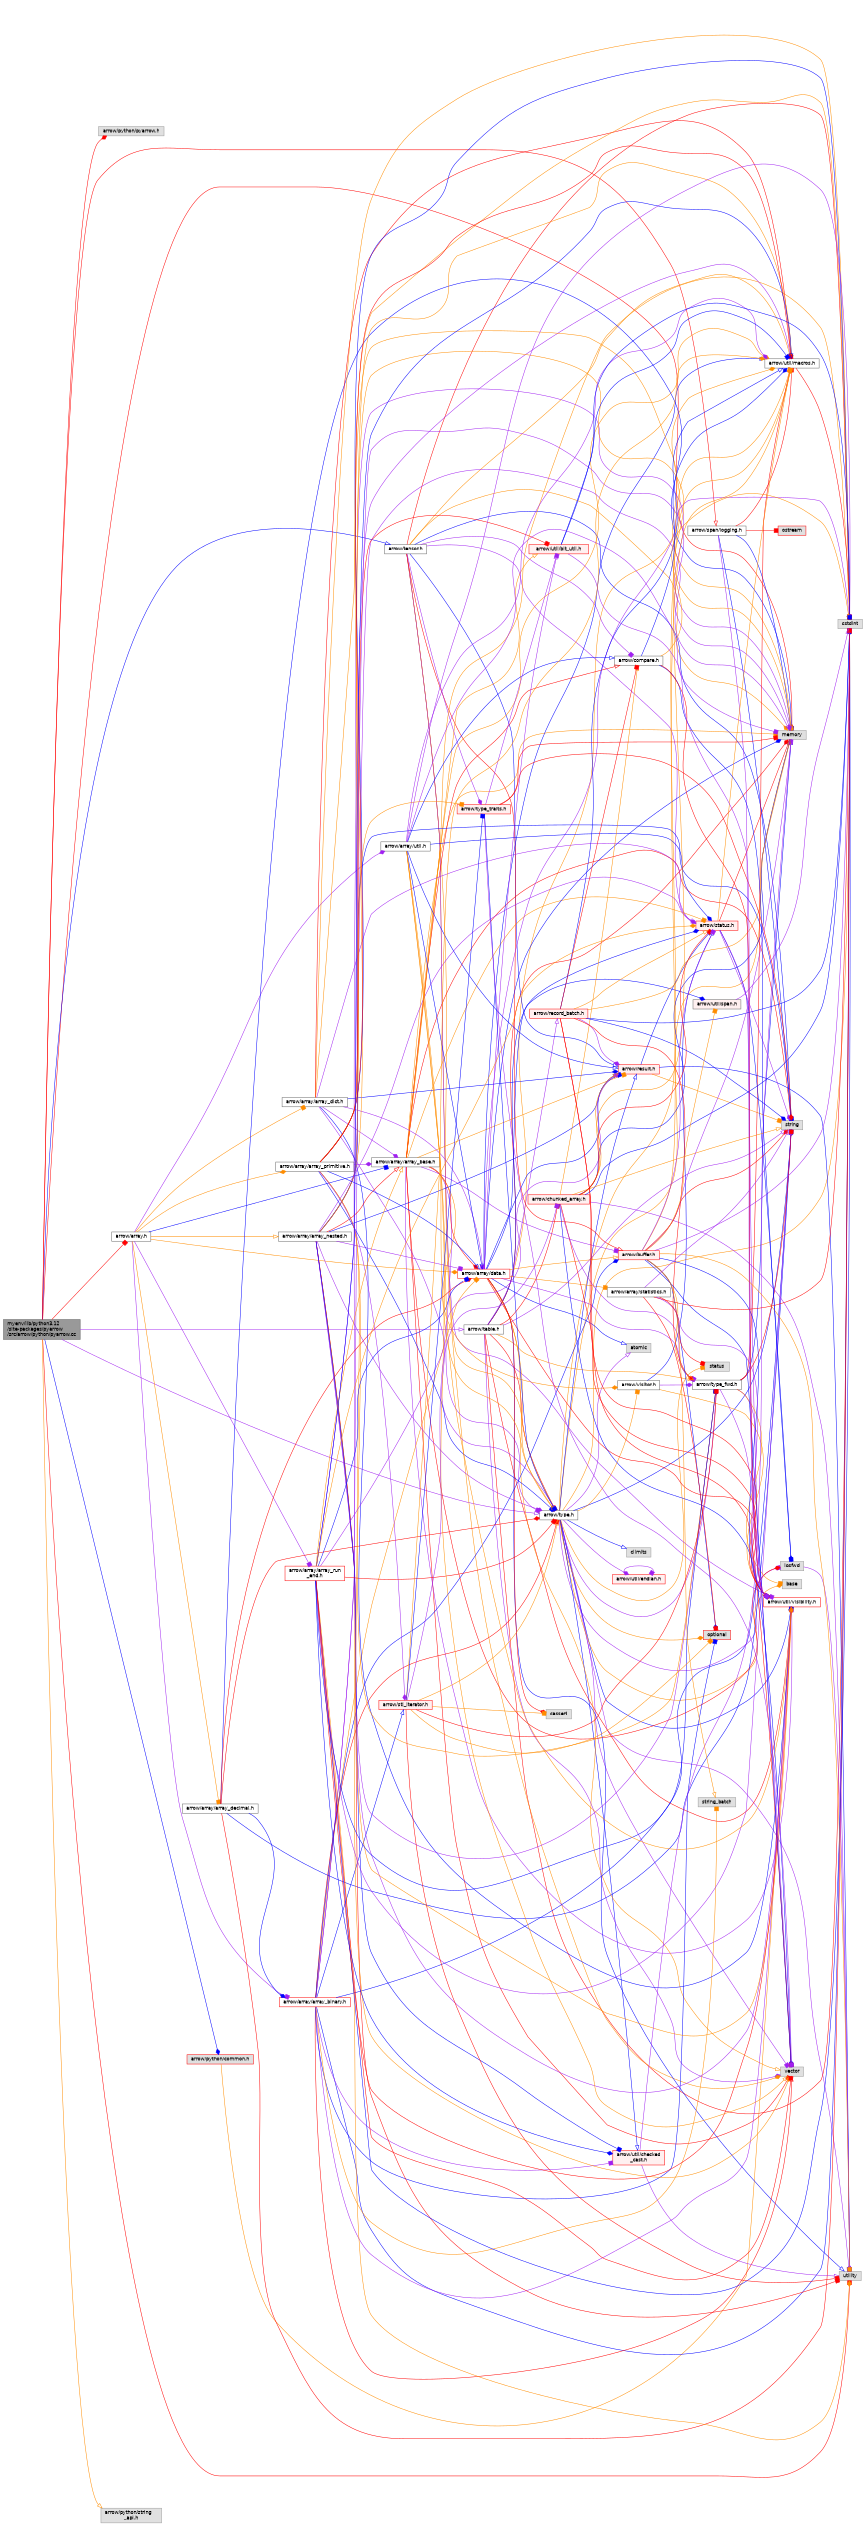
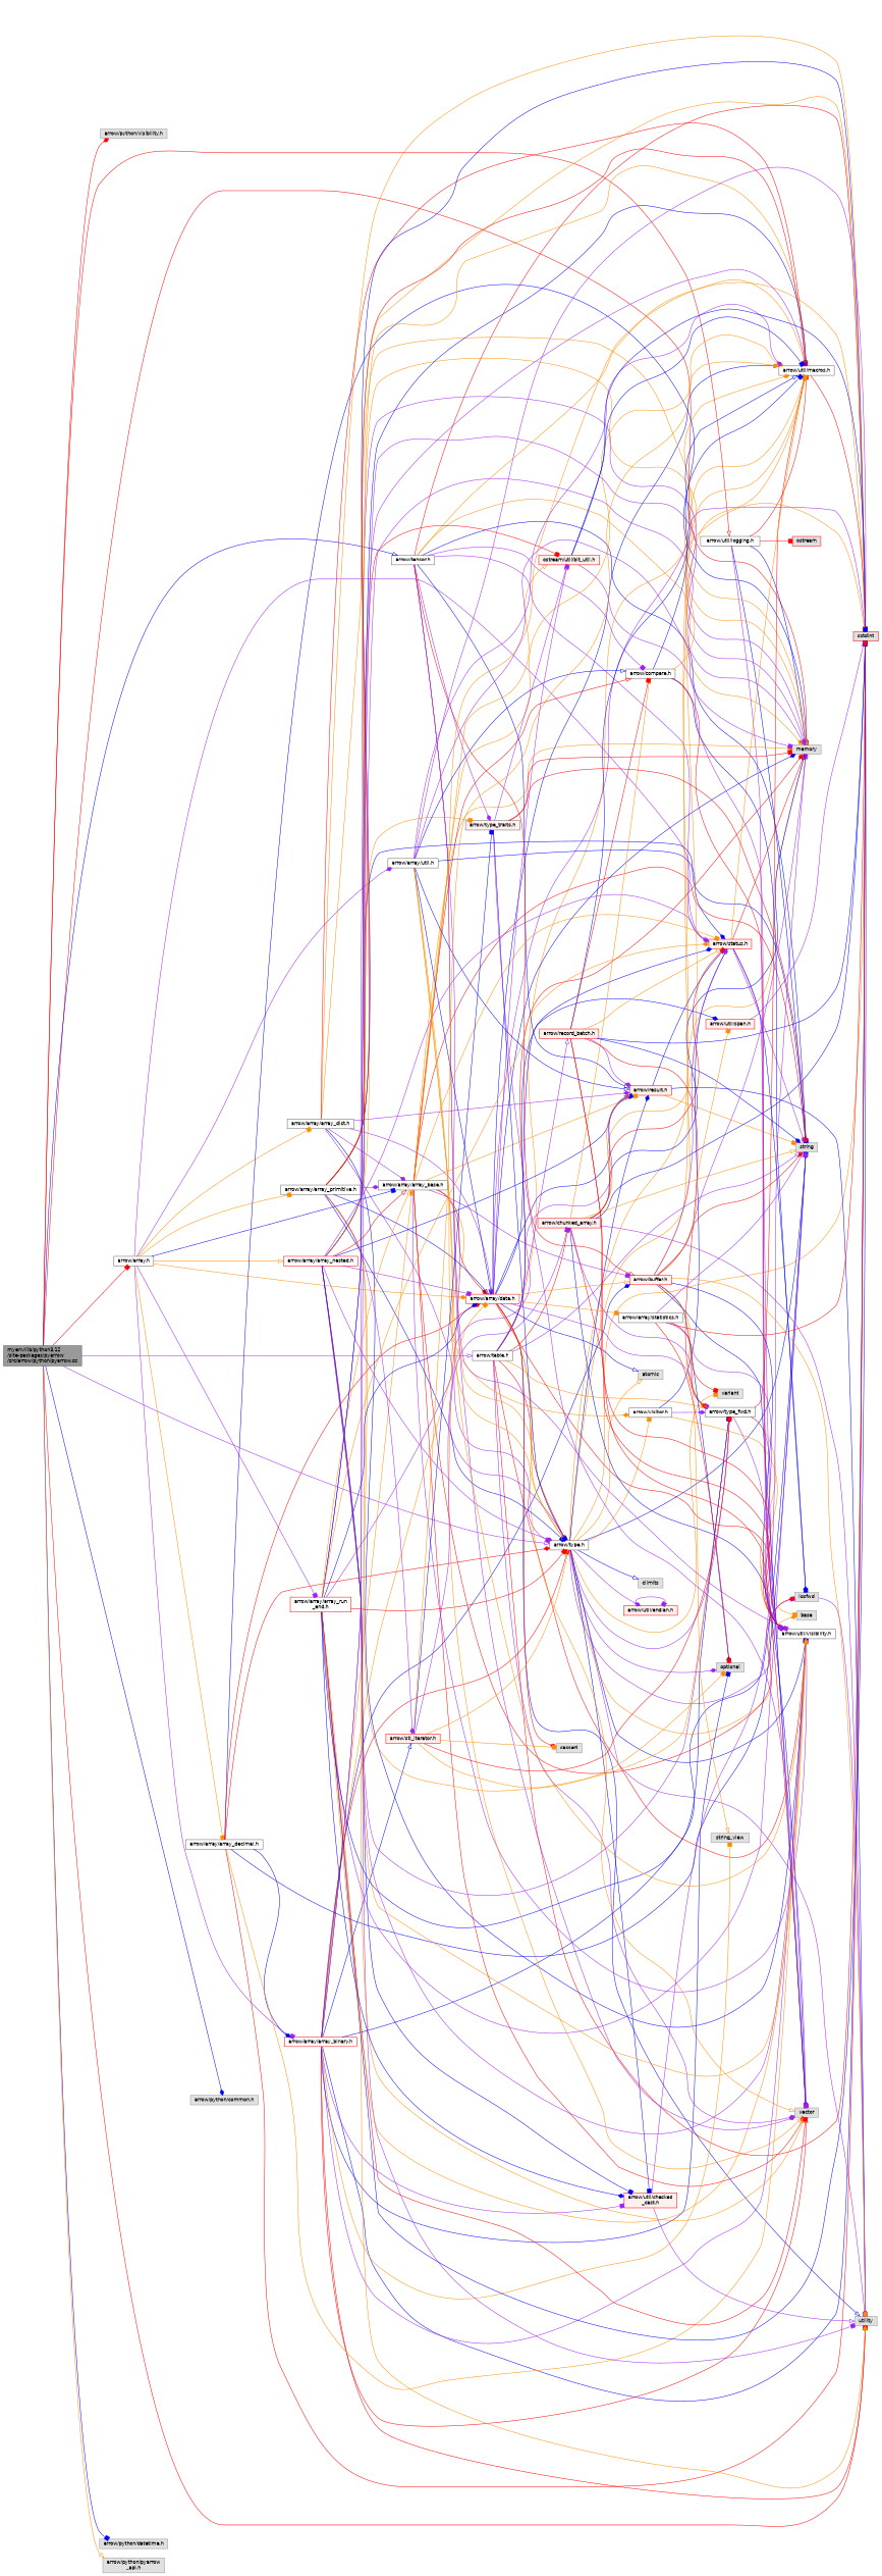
  digraph {
    rankdir=LR
    node [color=grey60 fillcolor=white fontname=Helvetica fontsize=10 shape=box style=filled]
    edge [arrowhead=box color=purple fontname=Helvetica fontsize=10 labelfontname=Helvetica labelfontsize=10 style=solid]
    n1 [color=gray40 fillcolor=grey60 fontcolor=black height=0.2 label="myenv/lib/python3.12\l/site-packages/pyarrow\l/src/arrow/python/pyarrow.cc" width=0.4]
-   n2 [fillcolor="#E0E0E0" height=0.2 label="arrow/python/pyarrow.h" width=0.4]
+   n2 [fillcolor="#E0E0E0" height=0.2 label="arrow/python/visibility.h" width=0.4]
    n3 [fillcolor="#E0E0E0" height=0.2 label=memory width=0.4]
    n4 [fillcolor="#E0E0E0" height=0.2 label=utility width=0.4]
    n5 [color=grey40 height=0.2 label="arrow/array.h" width=0.4]
    n6 [color=grey40 height=0.2 label="arrow/type.h" width=0.4]
    n7 [color=grey40 height=0.2 label="arrow/table.h" width=0.4]
    n8 [color=grey40 height=0.2 label="arrow/tensor.h" width=0.4]
-   n9 [color=grey40 height=0.2 label="arrow/span/logging.h" width=0.4]
-   n10 [color=red fillcolor="#E0E0E0" height=0.2 label="arrow/python/common.h" width=0.4]
-   n12 [fillcolor="#E0E0E0" height=0.2 label="arrow/python/string\l_api.h" width=0.4]
+   n9 [color=grey40 height=0.2 label="arrow/util/logging.h" width=0.4]
+   n10 [fillcolor="#E0E0E0" height=0.2 label="arrow/python/common.h" width=0.4]
+   n11 [fillcolor="#E0E0E0" height=0.2 label="arrow/python/datetime.h" width=0.4]
+   n12 [fillcolor="#E0E0E0" height=0.2 label="arrow/python/pyarrow\l_api.h" width=0.4]
    n13 [color=grey40 height=0.2 label="arrow/array/array_base.h" width=0.4]
    n14 [color=red height=0.2 label="arrow/array/data.h" width=0.4]
    n15 [color=red height=0.2 label="arrow/array/array_binary.h" width=0.4]
    n16 [color=grey40 height=0.2 label="arrow/array/array_decimal.h" width=0.4]
    n17 [color=grey40 height=0.2 label="arrow/array/array_dict.h" width=0.4]
-   n18 [color=grey40 height=0.2 label="arrow/array/array_nested.h" width=0.4]
+   n18 [color=red height=0.2 label="arrow/array/array_nested.h" width=0.4]
    n19 [color=grey40 height=0.2 label="arrow/array/array_primitive.h" width=0.4]
    n20 [color=red height=0.2 label="arrow/array/array_run\l_end.h" width=0.4]
    n21 [color=grey40 height=0.2 label="arrow/array/util.h" width=0.4]
-   n22 [fillcolor="#E0E0E0" height=0.2 label=cstdint width=0.4]
+   n22 [color=red fillcolor="#E0E0E0" height=0.2 label=cstdint width=0.4]
    n23 [fillcolor="#E0E0E0" height=0.2 label=iosfwd width=0.4]
    n24 [fillcolor="#E0E0E0" height=0.2 label=string width=0.4]
    n25 [fillcolor="#E0E0E0" height=0.2 label=vector width=0.4]
-   n26 [color=red height=0.2 label="arrow/util/visibility.h" width=0.4]
+   n26 [color=grey40 height=0.2 label="arrow/util/visibility.h" width=0.4]
    n27 [color=grey40 height=0.2 label="arrow/util/macros.h" width=0.4]
    n28 [color=red fillcolor="#FFF0F0" height=0.2 label="arrow/result.h" width=0.4]
    n29 [color=grey40 height=0.2 label="arrow/visitor.h" width=0.4]
    n30 [fillcolor="#E0E0E0" height=0.2 label=atomic width=0.4]
    n31 [color=grey40 height=0.2 label="arrow/type_fwd.h" width=0.4]
-   n32 [color=red fillcolor="#E0E0E0" height=0.2 label=optional width=0.4]
-   n33 [fillcolor="#E0E0E0" height=0.2 label=status width=0.4]
+   n32 [fillcolor="#E0E0E0" height=0.2 label=optional width=0.4]
+   n33 [fillcolor="#E0E0E0" height=0.2 label=variant width=0.4]
    n34 [fillcolor="#E0E0E0" height=0.2 label=base width=0.4]
    n35 [fillcolor="#E0E0E0" height=0.2 label=climits width=0.4]
    n36 [color=red fillcolor="#FFF0F0" height=0.2 label="arrow/util/checked\l_cast.h" width=0.4]
    n37 [color=red fillcolor="#FFF0F0" height=0.2 label="arrow/util/endian.h" width=0.4]
    n38 [color=red fillcolor="#FFF0F0" height=0.2 label="arrow/status.h" width=0.4]
    n39 [color=red fillcolor="#FFF0F0" height=0.2 label="arrow/chunked_array.h" width=0.4]
    n40 [color=red fillcolor="#FFF0F0" height=0.2 label="arrow/record_batch.h" width=0.4]
    n41 [color=red fillcolor="#FFF0F0" height=0.2 label="arrow/buffer.h" width=0.4]
    n42 [color=grey40 height=0.2 label="arrow/compare.h" width=0.4]
-   n43 [color=red fillcolor="#FFF0F0" height=0.2 label="arrow/type_traits.h" width=0.4]
+   n43 [color=grey40 fillcolor="#FFF0F0" height=0.2 label="arrow/type_traits.h" width=0.4]
    n44 [color=red fillcolor="#E0E0E0" height=0.2 label=ostream width=0.4]
-   n45 [color=red fillcolor="#FFF0F0" height=0.2 label="arrow/util/bit_util.h" width=0.4]
+   n45 [color=red fillcolor="#FFF0F0" height=0.2 label="ostream/util/bit_util.h" width=0.4]
    n46 [fillcolor="#E0E0E0" height=0.2 label=cassert width=0.4]
    n47 [color=grey40 height=0.2 label="arrow/array/statistics.h" width=0.4]
-   n48 [color=grey40 fillcolor="#FFF0F0" height=0.2 label="arrow/util/span.h" width=0.4]
-   n49 [fillcolor="#E0E0E0" height=0.2 label=string_batch width=0.4]
+   n48 [color=red fillcolor="#FFF0F0" height=0.2 label="arrow/util/span.h" width=0.4]
+   n49 [fillcolor="#E0E0E0" height=0.2 label=string_view width=0.4]
    n50 [color=red fillcolor="#FFF0F0" height=0.2 label="arrow/stl_iterator.h" width=0.4]
    n1 -> n2 [arrowhead=diamond color=red]
    n1 -> n3 [arrowhead=diamond color=red]
    n1 -> n4 [color=red]
    n1 -> n5 [color=red]
    n1 -> n6 [arrowhead=onormal]
    n1 -> n7 [arrowhead=onormal]
    n1 -> n8 [arrowhead=onormal color=blue]
    n1 -> n9 [arrowhead=onormal color=red]
    n1 -> n10 [arrowhead=diamond color=blue]
+   n1 -> n11 [color=blue]
    n1 -> n12 [arrowhead=onormal color=darkorange]
    n5 -> n13 [color=blue]
    n5 -> n14 [arrowhead=diamond color=darkorange]
    n5 -> n15
    n5 -> n16 [color=darkorange]
    n5 -> n17 [color=darkorange]
    n5 -> n18 [arrowhead=onormal color=darkorange]
-   n5 -> n19 [arrowhead=diamond color=darkorange]
+   n5 -> n19 [color=darkorange]
    n5 -> n20
    n5 -> n21 [arrowhead=diamond]
    n6 -> n3 [arrowhead=diamond color=darkorange]
    n6 -> n4
    n6 -> n22 [arrowhead=onormal color=darkorange]
    n6 -> n23
    n6 -> n24 [arrowhead=diamond color=blue]
-   n6 -> n25
-   n6 -> n26 [arrowhead=diamond color=blue]
+   n6 -> n26 [color=blue]
    n6 -> n27 [arrowhead=diamond color=darkorange]
-   n6 -> n28 [arrowhead=onormal color=blue]
+   n6 -> n28 [arrowhead=diamond color=blue]
    n6 -> n29 [color=darkorange]
-   n6 -> n30 [arrowhead=onormal]
+   n6 -> n30 [arrowhead=onormal color=darkorange]
    n6 -> n31 [arrowhead=diamond]
-   n6 -> n32 [arrowhead=diamond color=darkorange]
+   n6 -> n32 [arrowhead=diamond]
    n6 -> n33 [color=darkorange]
    n6 -> n34 [arrowhead=diamond color=darkorange]
    n6 -> n35 [arrowhead=onormal color=blue]
-   n6 -> n36 [arrowhead=onormal color=blue]
+   n6 -> n36 [color=blue]
    n6 -> n37 [arrowhead=diamond]
    n7 -> n3 [arrowhead=diamond color=red]
    n7 -> n6 [arrowhead=onormal color=red]
    n7 -> n22 [color=red]
    n7 -> n24 [arrowhead=onormal]
    n7 -> n25 [arrowhead=diamond]
    n7 -> n26 [color=red]
    n7 -> n27 [arrowhead=diamond color=darkorange]
    n7 -> n31 [arrowhead=onormal color=darkorange]
    n7 -> n38 [arrowhead=diamond color=blue]
    n7 -> n39 [color=red]
    n7 -> n40 [arrowhead=onormal]
    n8 -> n3 [arrowhead=diamond color=darkorange]
    n8 -> n6 [color=darkorange]
    n8 -> n22 [arrowhead=onormal color=red]
    n8 -> n24 [color=blue]
-   n8 -> n25 [arrowhead=diamond color=darkorange]
+   n8 -> n25 [arrowhead=diamond]
    n8 -> n26
    n8 -> n27 [arrowhead=diamond color=darkorange]
    n8 -> n28 [arrowhead=onormal color=blue]
    n8 -> n38 [arrowhead=onormal]
    n8 -> n41 [arrowhead=onormal color=red]
    n8 -> n42
    n8 -> n43 [arrowhead=diamond]
    n9 -> n3 [color=blue]
    n9 -> n24 [color=blue]
    n9 -> n26 [arrowhead=onormal]
    n9 -> n27 [color=red]
    n9 -> n44 [color=red]
    n13 -> n3 [color=darkorange]
    n13 -> n6
    n13 -> n14 [arrowhead=diamond color=red]
    n13 -> n22 [color=darkorange]
    n13 -> n23 [arrowhead=diamond color=red]
    n13 -> n24 [arrowhead=diamond color=red]
    n13 -> n25 [color=red]
    n13 -> n26 [arrowhead=onormal]
    n13 -> n27 [arrowhead=diamond color=darkorange]
    n13 -> n28 [color=darkorange]
    n13 -> n29 [arrowhead=diamond color=darkorange]
    n13 -> n38 [color=darkorange]
    n13 -> n41
    n13 -> n42 [arrowhead=onormal color=red]
    n13 -> n45 [arrowhead=onormal color=darkorange]
    n14 -> n3 [arrowhead=diamond color=blue]
    n14 -> n4 [arrowhead=onormal color=blue]
    n14 -> n6 [color=darkorange]
    n14 -> n22 [arrowhead=onormal]
    n14 -> n25 [arrowhead=onormal color=darkorange]
    n14 -> n26 [color=red]
    n14 -> n27 [arrowhead=onormal color=blue]
    n14 -> n28 [arrowhead=onormal color=blue]
    n14 -> n30 [arrowhead=onormal color=blue]
    n14 -> n31
    n14 -> n41 [arrowhead=onormal color=darkorange]
    n14 -> n45
    n14 -> n46 [arrowhead=diamond color=red]
    n14 -> n47 [color=darkorange]
    n14 -> n48 [arrowhead=diamond color=blue]
    n15 -> n3 [arrowhead=onormal]
    n15 -> n6 [color=red]
+   n15 -> n13 [arrowhead=diamond color=darkorange]
    n15 -> n14 [color=darkorange]
    n15 -> n22 [arrowhead=diamond color=blue]
    n15 -> n24 [arrowhead=onormal color=blue]
    n15 -> n25 [arrowhead=onormal color=red]
    n15 -> n26 [arrowhead=diamond]
    n15 -> n27 [arrowhead=onormal]
    n15 -> n32 [color=blue]
    n15 -> n36
    n15 -> n41 [arrowhead=diamond color=blue]
    n15 -> n49 [color=darkorange]
    n15 -> n50 [arrowhead=onormal color=blue]
    n16 -> n3 [color=blue]
    n16 -> n6 [arrowhead=diamond color=red]
    n16 -> n14 [arrowhead=diamond color=red]
    n16 -> n15 [arrowhead=diamond color=blue]
    n16 -> n22 [arrowhead=onormal color=red]
    n16 -> n24 [color=blue]
-   n10 -> n26 [arrowhead=diamond color=darkorange]
+   n16 -> n26 [arrowhead=diamond color=darkorange]
    n17 -> n3 [color=darkorange]
    n17 -> n6 [arrowhead=diamond]
    n17 -> n13 [arrowhead=diamond]
    n17 -> n14
    n17 -> n22 [color=darkorange]
    n17 -> n26 [color=blue]
    n17 -> n27 [arrowhead=diamond color=red]
-   n17 -> n28 [arrowhead=diamond color=blue]
-   n17 -> n38 [arrowhead=diamond]
+   n17 -> n28 [arrowhead=diamond]
+   n5 -> n38 [arrowhead=diamond]
    n18 -> n3 [arrowhead=diamond]
-   n18 -> n4 [color=red]
+   n18 -> n4
    n18 -> n6 [arrowhead=diamond]
    n18 -> n13 [arrowhead=onormal color=red]
    n18 -> n14
    n18 -> n22 [arrowhead=onormal color=darkorange]
    n18 -> n24 [color=blue]
    n18 -> n25 [arrowhead=diamond color=darkorange]
    n18 -> n26 [arrowhead=onormal]
    n18 -> n27 [arrowhead=diamond color=darkorange]
    n18 -> n28 [color=blue]
    n18 -> n31
    n18 -> n36 [color=blue]
    n18 -> n38 [arrowhead=onormal]
    n19 -> n3 [arrowhead=onormal color=darkorange]
    n19 -> n6 [color=blue]
    n19 -> n13 [arrowhead=diamond]
    n19 -> n14 [arrowhead=onormal color=blue]
    n19 -> n22 [arrowhead=diamond color=blue]
    n19 -> n26 [arrowhead=diamond color=darkorange]
    n19 -> n27 [color=red]
    n19 -> n31 [color=darkorange]
    n19 -> n43 [color=darkorange]
    n19 -> n45 [color=red]
    n19 -> n50 [arrowhead=diamond]
    n20 -> n3 [arrowhead=diamond]
    n20 -> n4 [arrowhead=diamond color=darkorange]
    n20 -> n6 [color=red]
    n20 -> n13 [arrowhead=onormal color=darkorange]
-   n20 -> n14 [color=blue]
+   n20 -> n14 [arrowhead=diamond color=blue]
    n20 -> n22 [arrowhead=diamond color=blue]
    n20 -> n24 [arrowhead=diamond]
    n20 -> n25 [color=red]
-   n20 -> n26 [arrowhead=onormal color=red]
+   n20 -> n26 [arrowhead=onormal color=darkorange]
    n20 -> n27 [arrowhead=onormal color=blue]
    n20 -> n28 [arrowhead=diamond]
    n20 -> n31 [color=blue]
    n20 -> n36 [arrowhead=diamond color=blue]
    n20 -> n38 [arrowhead=diamond color=darkorange]
    n21 -> n3
    n21 -> n6 [arrowhead=diamond color=darkorange]
    n21 -> n14 [arrowhead=onormal color=blue]
    n21 -> n22 [arrowhead=onormal]
    n21 -> n25 [arrowhead=onormal color=darkorange]
    n21 -> n26 [arrowhead=onormal color=darkorange]
    n21 -> n27 [arrowhead=diamond]
    n21 -> n28 [arrowhead=onormal color=blue]
    n21 -> n38 [arrowhead=diamond color=blue]
    n21 -> n42 [arrowhead=onormal color=blue]
    n23 -> n4 [arrowhead=diamond]
    n27 -> n22 [color=red]
    n28 -> n4 [color=blue]
    n28 -> n24 [color=darkorange]
    n28 -> n38 [arrowhead=onormal color=blue]
    n29 -> n26 [arrowhead=diamond color=darkorange]
    n29 -> n31 [arrowhead=diamond]
    n29 -> n38 [arrowhead=onormal color=blue]
-   n31 -> n3 [arrowhead=onormal color=blue]
-   n31 -> n24 [color=red]
    n31 -> n25 [arrowhead=diamond]
    n31 -> n26 [arrowhead=onormal]
    n31 -> n27 [color=red]
    n31 -> n34 [color=darkorange]
    n36 -> n3
    n36 -> n4 [arrowhead=onormal]
    n37 -> n37
    n38 -> n3 [arrowhead=onormal color=red]
    n38 -> n23 [color=blue]
    n38 -> n24 [arrowhead=diamond]
    n38 -> n26
    n38 -> n27 [arrowhead=onormal color=darkorange]
    n39 -> n3 [arrowhead=onormal color=blue]
    n39 -> n4 [arrowhead=diamond]
    n39 -> n22 [color=blue]
    n39 -> n24 [arrowhead=onormal color=darkorange]
    n39 -> n25 [color=blue]
    n39 -> n26 [arrowhead=diamond color=red]
    n39 -> n27 [color=darkorange]
    n39 -> n28 [arrowhead=onormal color=darkorange]
    n39 -> n31
    n39 -> n38 [color=red]
    n39 -> n42 [arrowhead=onormal color=darkorange]
-   n40 -> n3 [arrowhead=onormal color=darkorange]
    n40 -> n22 [arrowhead=onormal color=blue]
    n40 -> n24 [arrowhead=diamond color=blue]
    n40 -> n25 [color=red]
    n40 -> n26 [arrowhead=onormal color=red]
    n40 -> n27 [arrowhead=onormal color=blue]
    n40 -> n28 [arrowhead=diamond]
    n40 -> n31 [arrowhead=diamond color=red]
    n40 -> n38 [arrowhead=onormal color=darkorange]
    n40 -> n42 [color=red]
    n41 -> n3 [arrowhead=onormal]
    n41 -> n4 [color=darkorange]
-   n41 -> n22
    n41 -> n24 [arrowhead=diamond color=red]
    n41 -> n25 [arrowhead=onormal color=blue]
    n41 -> n26 [color=blue]
    n41 -> n27 [color=darkorange]
    n41 -> n31 [arrowhead=onormal color=darkorange]
    n41 -> n32 [arrowhead=diamond color=blue]
-   n41 -> n38
+   n41 -> n38 [arrowhead=diamond]
    n41 -> n48 [color=darkorange]
    n41 -> n49 [arrowhead=onormal color=darkorange]
    n42 -> n22 [arrowhead=diamond color=darkorange]
    n42 -> n23 [arrowhead=diamond color=blue]
    n42 -> n26 [arrowhead=onormal color=red]
-   n42 -> n27 [arrowhead=diamond color=blue]
+   n42 -> n27 [color=blue]
    n43 -> n3 [color=red]
    n43 -> n6 [color=blue]
    n43 -> n24 [arrowhead=diamond color=red]
    n43 -> n25
    n43 -> n45 [arrowhead=onormal]
    n45 -> n22 [color=blue]
    n45 -> n26
    n45 -> n27 [color=blue]
    n47 -> n22 [color=red]
    n47 -> n24 [arrowhead=onormal]
    n47 -> n26 [arrowhead=onormal]
    n47 -> n32 [color=red]
    n47 -> n33 [color=red]
    n48 -> n22 [arrowhead=onormal]
-   n50 -> n4 [color=red]
+   n15 -> n4 [color=red]
    n50 -> n6 [arrowhead=onormal color=darkorange]
    n50 -> n27 [arrowhead=diamond color=darkorange]
    n50 -> n31 [color=red]
    n50 -> n32 [color=darkorange]
    n50 -> n39
    n50 -> n43 [color=blue]
    n50 -> n46 [color=darkorange]
  }
